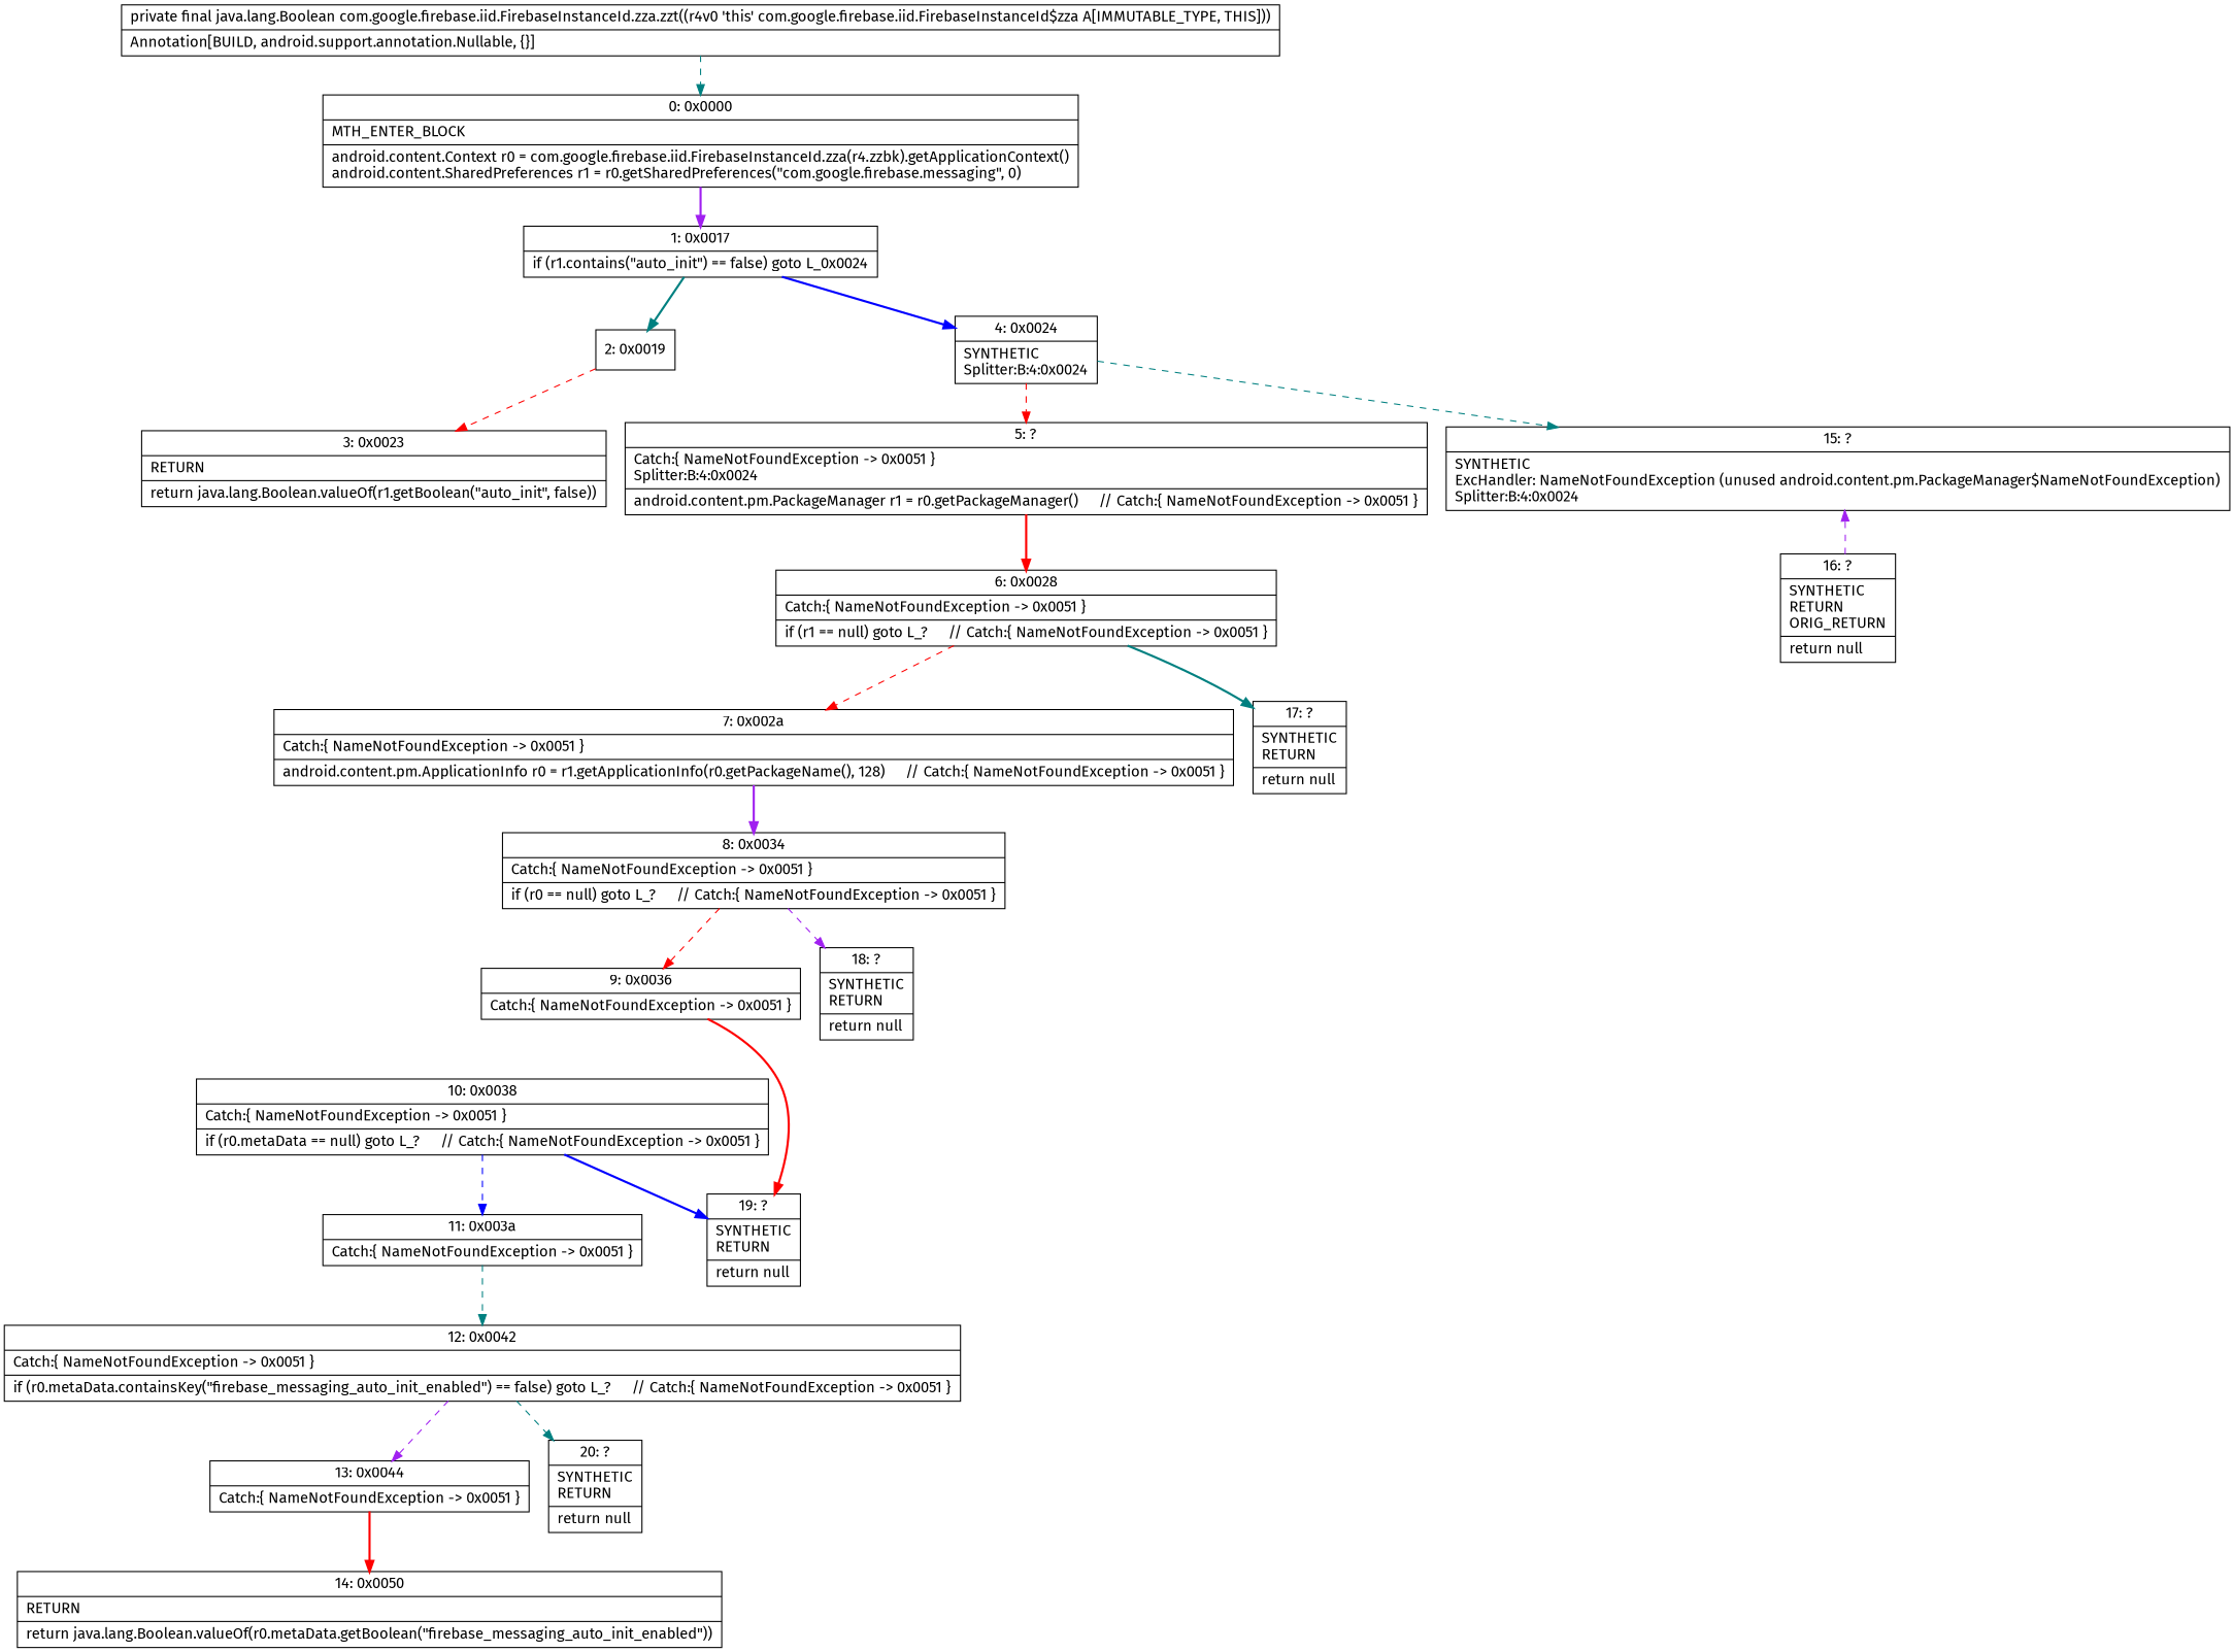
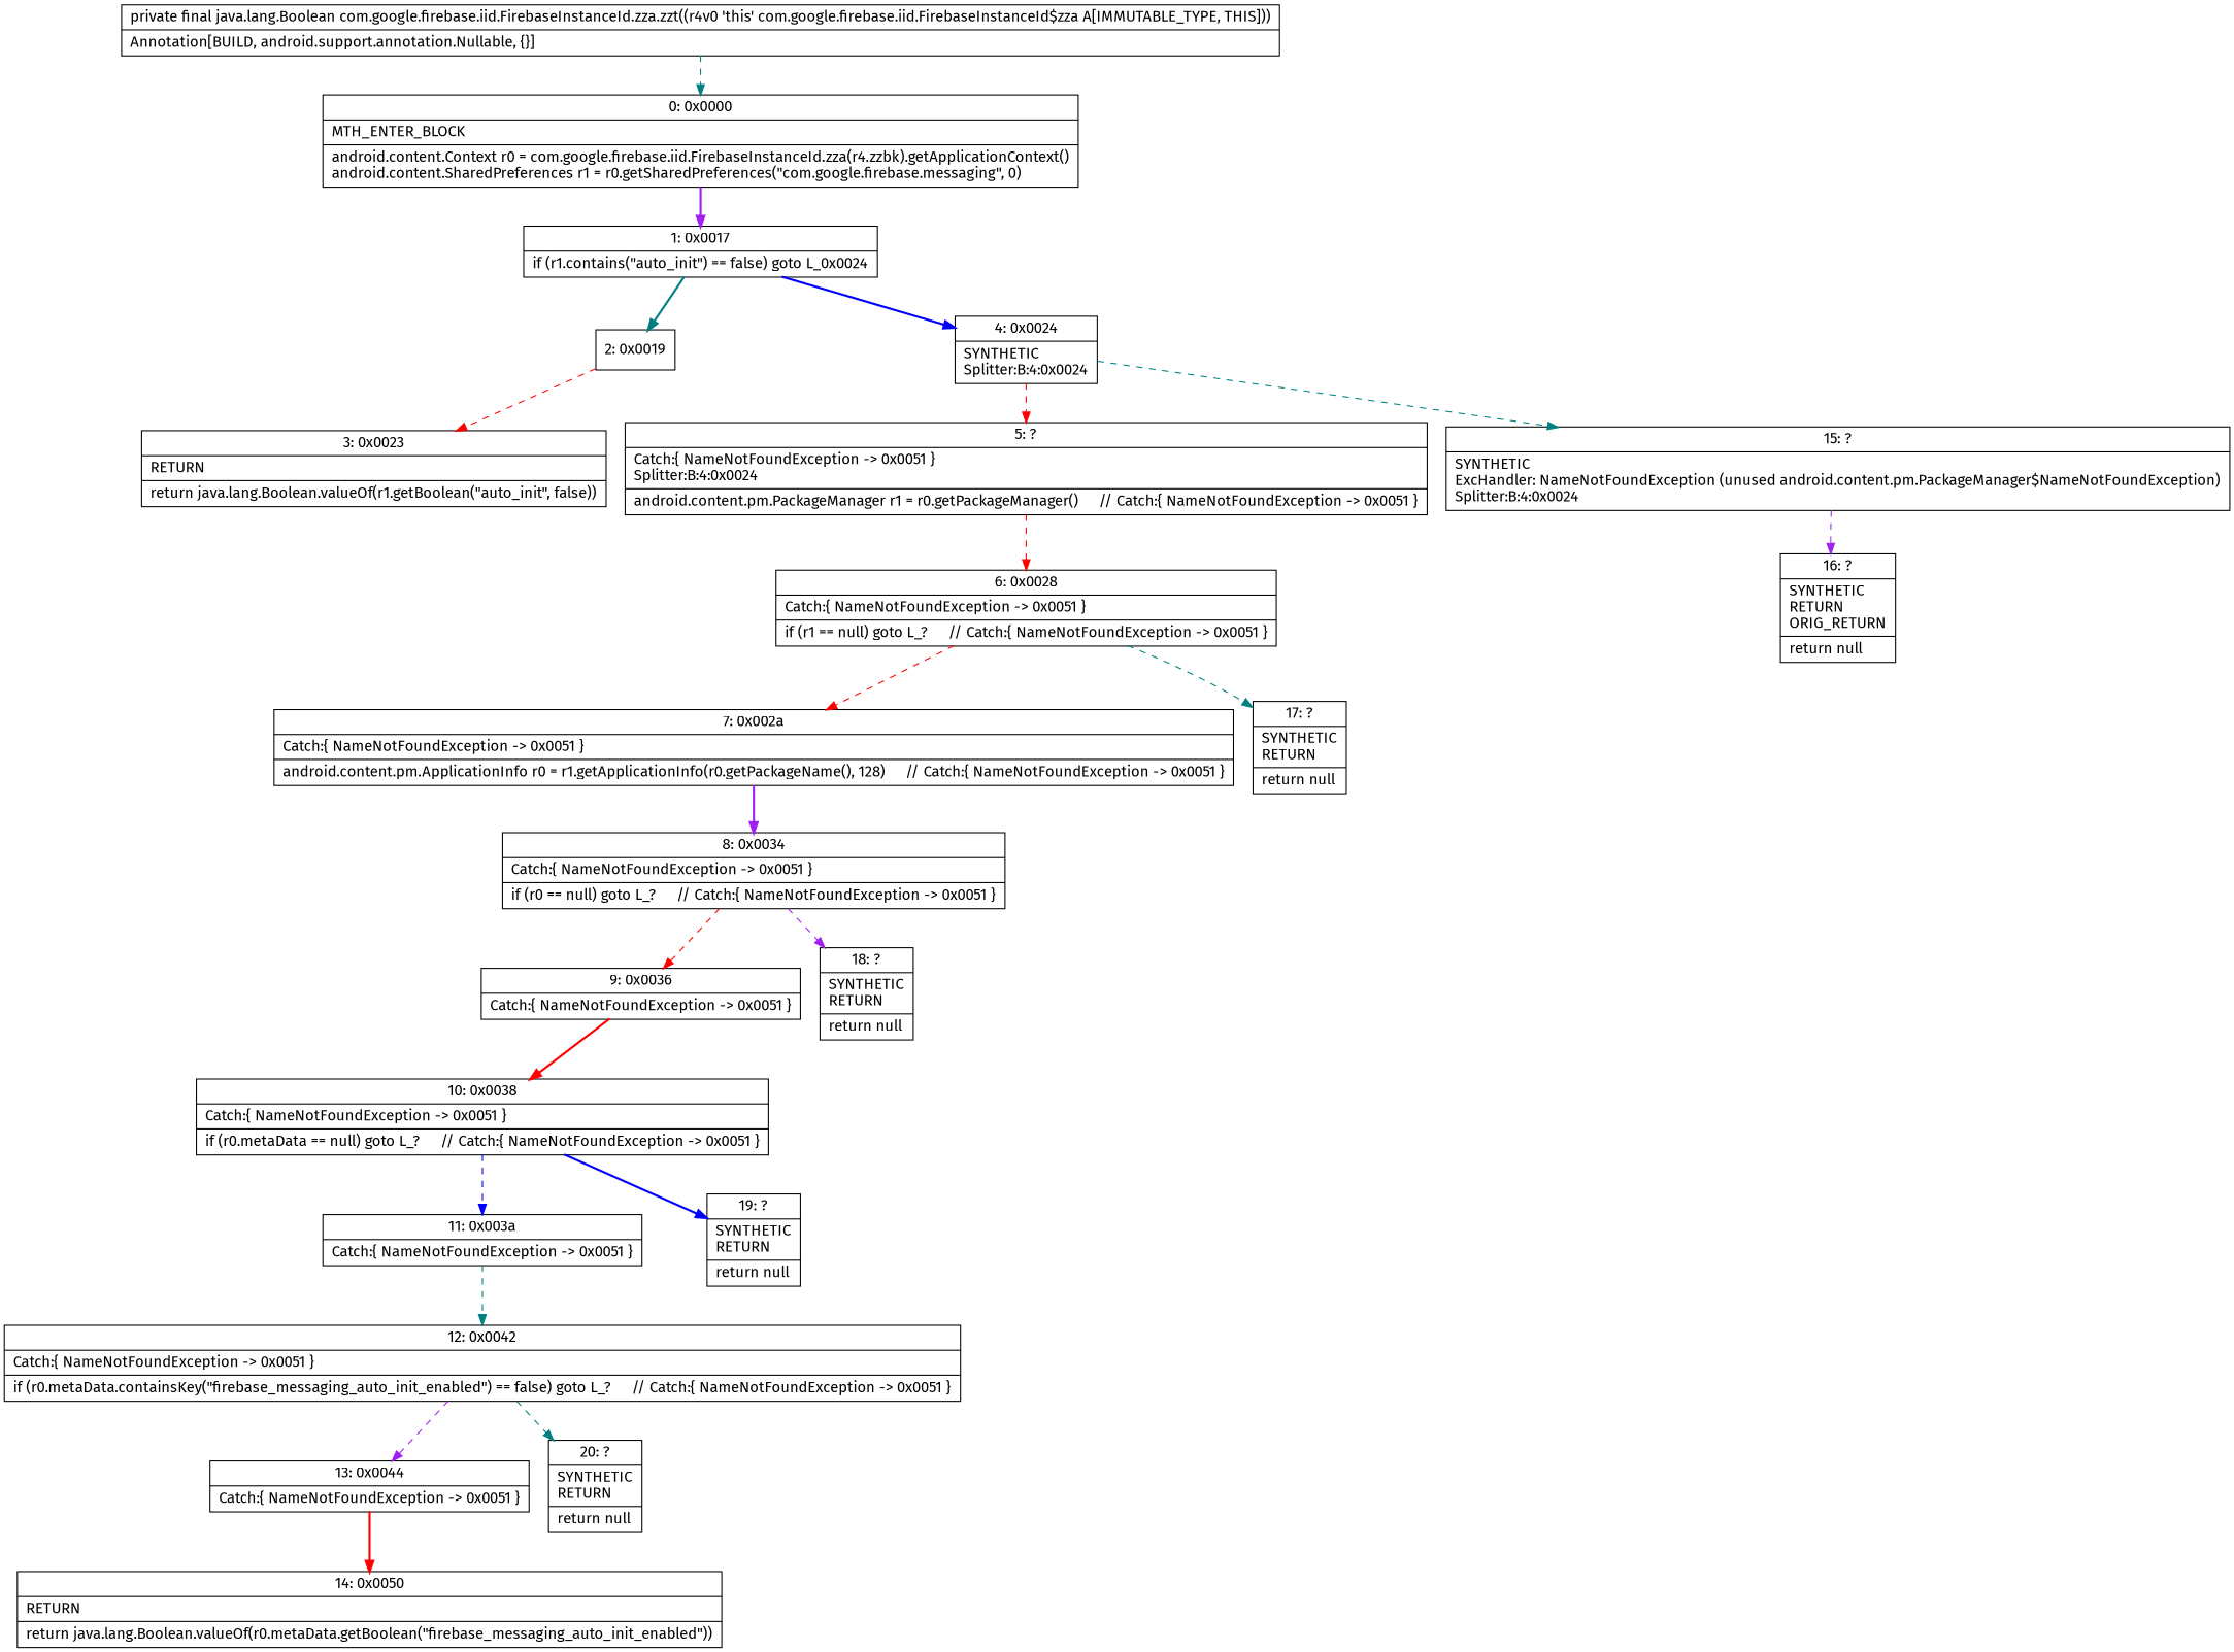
  digraph {
    fontname="Fira Sans"
    node [fontname="Fira Sans" shape=record]
    edge [color=red fontname="Fira Sans" style=dashed]
    n1 [label="{0\:\ 0x0000|MTH_ENTER_BLOCK\l|android.content.Context r0 = com.google.firebase.iid.FirebaseInstanceId.zza(r4.zzbk).getApplicationContext()\landroid.content.SharedPreferences r1 = r0.getSharedPreferences(\"com.google.firebase.messaging\", 0)\l}"]
    n2 [label="{1\:\ 0x0017|if (r1.contains(\"auto_init\") == false) goto L_0x0024\l}"]
    n3 [label="{2\:\ 0x0019}"]
    n4 [label="{4\:\ 0x0024|SYNTHETIC\lSplitter:B:4:0x0024\l}"]
    n5 [label="{3\:\ 0x0023|RETURN\l|return java.lang.Boolean.valueOf(r1.getBoolean(\"auto_init\", false))\l}"]
    n6 [label="{5\:\ ?|Catch:\{ NameNotFoundException \-\> 0x0051 \}\lSplitter:B:4:0x0024\l|android.content.pm.PackageManager r1 = r0.getPackageManager()     \/\/ Catch:\{ NameNotFoundException \-\> 0x0051 \}\l}"]
    n7 [label="{15\:\ ?|SYNTHETIC\lExcHandler: NameNotFoundException (unused android.content.pm.PackageManager$NameNotFoundException)\lSplitter:B:4:0x0024\l}"]
    n8 [label="{6\:\ 0x0028|Catch:\{ NameNotFoundException \-\> 0x0051 \}\l|if (r1 == null) goto L_?     \/\/ Catch:\{ NameNotFoundException \-\> 0x0051 \}\l}"]
    n9 [label="{16\:\ ?|SYNTHETIC\lRETURN\lORIG_RETURN\l|return null\l}"]
    n10 [label="{7\:\ 0x002a|Catch:\{ NameNotFoundException \-\> 0x0051 \}\l|android.content.pm.ApplicationInfo r0 = r1.getApplicationInfo(r0.getPackageName(), 128)     \/\/ Catch:\{ NameNotFoundException \-\> 0x0051 \}\l}"]
    n11 [label="{17\:\ ?|SYNTHETIC\lRETURN\l|return null\l}"]
    n12 [label="{8\:\ 0x0034|Catch:\{ NameNotFoundException \-\> 0x0051 \}\l|if (r0 == null) goto L_?     \/\/ Catch:\{ NameNotFoundException \-\> 0x0051 \}\l}"]
    n13 [label="{9\:\ 0x0036|Catch:\{ NameNotFoundException \-\> 0x0051 \}\l}"]
    n14 [label="{18\:\ ?|SYNTHETIC\lRETURN\l|return null\l}"]
    n15 [label="{10\:\ 0x0038|Catch:\{ NameNotFoundException \-\> 0x0051 \}\l|if (r0.metaData == null) goto L_?     \/\/ Catch:\{ NameNotFoundException \-\> 0x0051 \}\l}"]
    n16 [label="{11\:\ 0x003a|Catch:\{ NameNotFoundException \-\> 0x0051 \}\l}"]
    n17 [label="{19\:\ ?|SYNTHETIC\lRETURN\l|return null\l}"]
    n18 [label="{12\:\ 0x0042|Catch:\{ NameNotFoundException \-\> 0x0051 \}\l|if (r0.metaData.containsKey(\"firebase_messaging_auto_init_enabled\") == false) goto L_?     \/\/ Catch:\{ NameNotFoundException \-\> 0x0051 \}\l}"]
    n19 [label="{13\:\ 0x0044|Catch:\{ NameNotFoundException \-\> 0x0051 \}\l}"]
    n20 [label="{20\:\ ?|SYNTHETIC\lRETURN\l|return null\l}"]
    n21 [label="{14\:\ 0x0050|RETURN\l|return java.lang.Boolean.valueOf(r0.metaData.getBoolean(\"firebase_messaging_auto_init_enabled\"))\l}"]
    n22 [label="{private final java.lang.Boolean com.google.firebase.iid.FirebaseInstanceId.zza.zzt((r4v0 'this' com.google.firebase.iid.FirebaseInstanceId$zza A[IMMUTABLE_TYPE, THIS]))  | Annotation[BUILD, android.support.annotation.Nullable, \{\}]\l}"]
    n1 -> n2 [color=purple style=bold]
    n2 -> n3 [color=teal style=bold]
    n2 -> n4 [color=blue style=bold]
    n3 -> n5
    n4 -> n6
    n4 -> n7 [color=teal]
-   n6 -> n8 [style=bold]
-   n9 -> n7 [color=purple]
+   n6 -> n8
+   n7 -> n9 [color=purple]
    n8 -> n10
-   n8 -> n11 [color=teal style=bold]
+   n8 -> n11 [color=teal]
    n10 -> n12 [color=purple style=bold]
    n12 -> n13
    n12 -> n14 [color=purple]
-   n13 -> n17 [style=bold]
+   n13 -> n15 [style=bold]
    n15 -> n16 [color=blue]
    n15 -> n17 [color=blue style=bold]
    n16 -> n18 [color=teal]
    n18 -> n19 [color=purple]
    n18 -> n20 [color=teal]
    n19 -> n21 [style=bold]
    n22 -> n1 [color=teal]
  }
